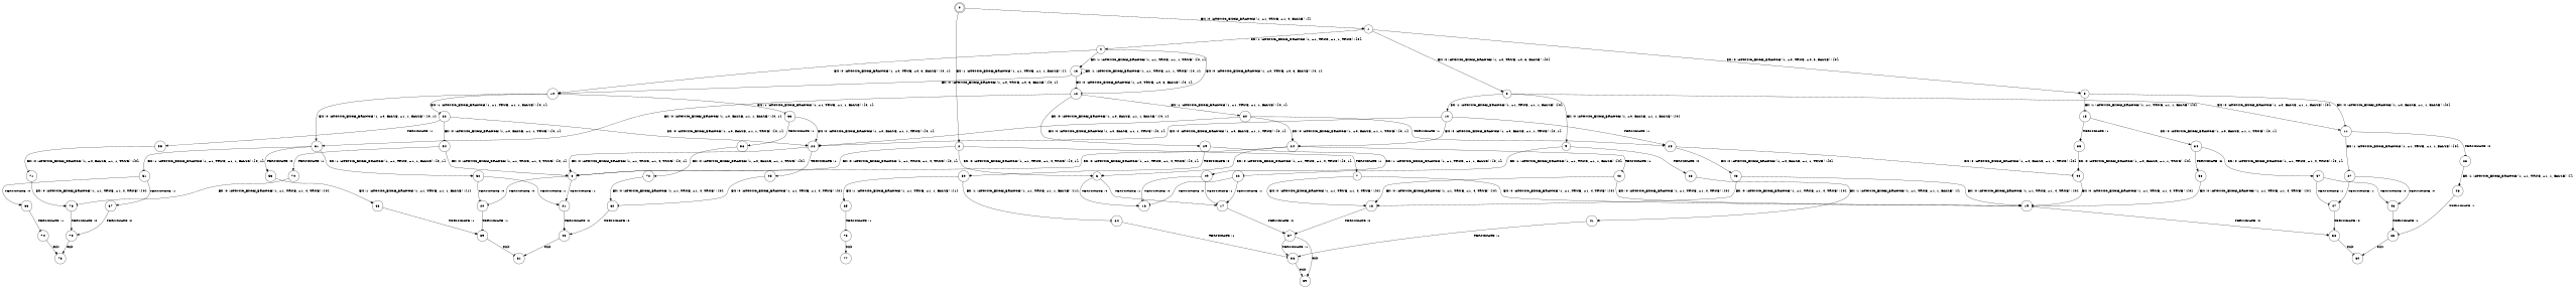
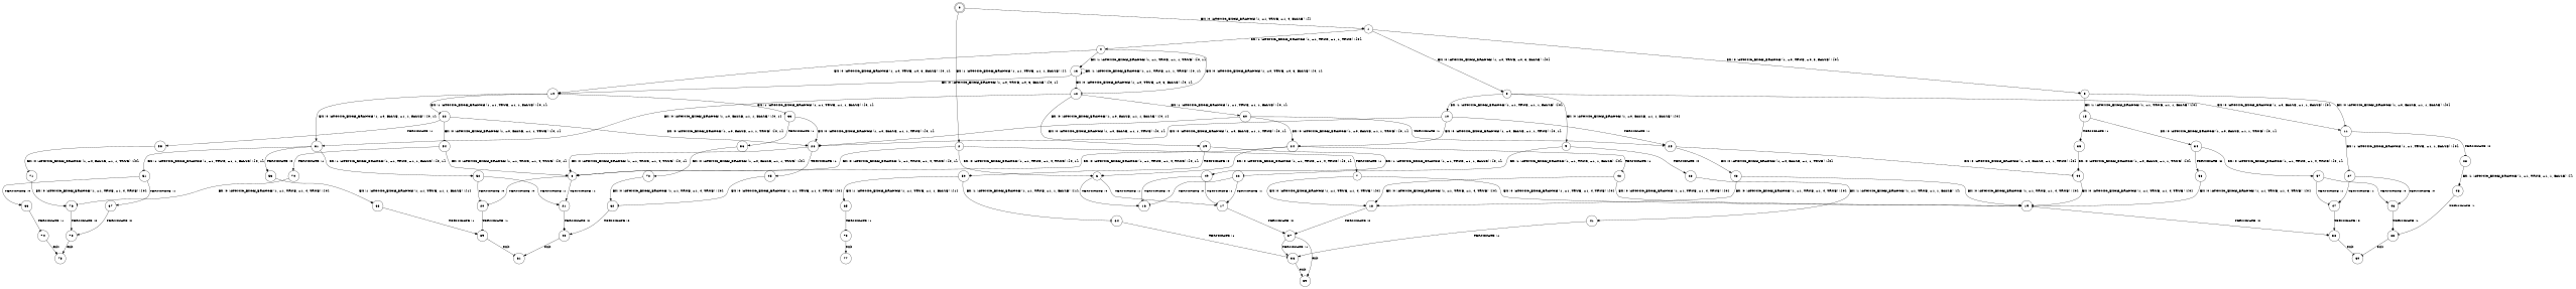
  digraph {
    node [shape=circle]
    edge [arrowhead=diamond]
    0 [peripheries=2]
    1
    2
    3
    4
    5
    6
    7
    8
    9
    10
    11
    12
    13
    14
    15
    16
    17
    18
    19
    20
    21
    22
    23
    24
    25
    26
    27
    28
    29
    30
    31
    32
    33
    34
    35
    37
    38
    39
    40
    41
    42
    43
    44
    45
    46
    47
    48
    49
    50
    51
    52
    53
    54
    55
    56
    57
    58
    36
    59
    60
    61
    62
    63
    64
    65
    66
    67
    68
    70
    71
    72
    73
    74
    75
    76
    77
    78
    0 -> 1 [label="EX !0 !ATOMIC_EXCH_BRANCH (1, +1, TRUE, +1, 4, FALSE) !{}"]
    0 -> 2 [label="EX !1 !ATOMIC_EXCH_BRANCH (1, +1, TRUE, +1, 1, FALSE) !{}"]
    1 -> 3 [label="EX !0 !ATOMIC_EXCH_BRANCH (1, +0, TRUE, +0, 3, FALSE) !{0}"]
    1 -> 4 [arrowhead=normal label="EX !1 !ATOMIC_EXCH_BRANCH (1, +1, TRUE, +1, 1, TRUE) !{0}"]
    1 -> 5 [label="EX !0 !ATOMIC_EXCH_BRANCH (1, +0, TRUE, +0, 3, FALSE) !{0}"]
    2 -> 6 [label="EX !0 !ATOMIC_EXCH_BRANCH (1, +1, TRUE, +1, 4, TRUE) !{0, 1}"]
    2 -> 7 [arrowhead=normal label="TERMINATE !1"]
    2 -> 8 [label="EX !0 !ATOMIC_EXCH_BRANCH (1, +1, TRUE, +1, 4, TRUE) !{0, 1}"]
    3 -> 9 [arrowhead=normal label="EX !0 !ATOMIC_EXCH_BRANCH (1, +0, FALSE, +1, 1, FALSE) !{0}"]
    3 -> 10 [arrowhead=normal label="EX !1 !ATOMIC_EXCH_BRANCH (1, +1, TRUE, +1, 1, FALSE) !{0}"]
    3 -> 11 [arrowhead=normal label="EX !0 !ATOMIC_EXCH_BRANCH (1, +0, FALSE, +1, 1, FALSE) !{0}"]
    4 -> 12 [arrowhead=tee label="EX !0 !ATOMIC_EXCH_BRANCH (1, +0, TRUE, +0, 3, FALSE) !{0, 1}"]
    4 -> 13 [label="EX !1 !ATOMIC_EXCH_BRANCH (1, +1, TRUE, +1, 1, TRUE) !{0, 1}"]
    4 -> 14 [arrowhead=normal label="EX !0 !ATOMIC_EXCH_BRANCH (1, +0, TRUE, +0, 3, FALSE) !{0, 1}"]
    5 -> 11 [arrowhead=tee label="EX !0 !ATOMIC_EXCH_BRANCH (1, +0, FALSE, +1, 1, FALSE) !{0}"]
    5 -> 15 [arrowhead=tee label="EX !1 !ATOMIC_EXCH_BRANCH (1, +1, TRUE, +1, 1, FALSE) !{0}"]
    6 -> 16 [label="TERMINATE !0"]
    6 -> 17 [arrowhead=normal label="TERMINATE !1"]
    7 -> 18 [label="EX !0 !ATOMIC_EXCH_BRANCH (1, +1, TRUE, +1, 4, TRUE) !{0}"]
    7 -> 19 [arrowhead=normal label="EX !0 !ATOMIC_EXCH_BRANCH (1, +1, TRUE, +1, 4, TRUE) !{0}"]
    8 -> 20 [arrowhead=tee label="TERMINATE !0"]
    8 -> 21 [arrowhead=normal label="TERMINATE !1"]
    9 -> 22 [arrowhead=tee label="EX !1 !ATOMIC_EXCH_BRANCH (1, +1, TRUE, +1, 1, FALSE) !{0}"]
    9 -> 23 [arrowhead=normal label="TERMINATE !0"]
    10 -> 24 [label="EX !0 !ATOMIC_EXCH_BRANCH (1, +0, FALSE, +1, 1, TRUE) !{0, 1}"]
    10 -> 25 [arrowhead=normal label="TERMINATE !1"]
    10 -> 26 [arrowhead=tee label="EX !0 !ATOMIC_EXCH_BRANCH (1, +0, FALSE, +1, 1, TRUE) !{0, 1}"]
    11 -> 27 [arrowhead=tee label="EX !1 !ATOMIC_EXCH_BRANCH (1, +1, TRUE, +1, 1, FALSE) !{0}"]
    11 -> 28 [arrowhead=tee label="TERMINATE !0"]
    12 -> 29 [label="EX !0 !ATOMIC_EXCH_BRANCH (1, +0, FALSE, +1, 1, FALSE) !{0, 1}"]
    12 -> 30 [arrowhead=normal label="EX !1 !ATOMIC_EXCH_BRANCH (1, +1, TRUE, +1, 1, FALSE) !{0, 1}"]
    12 -> 31 [arrowhead=normal label="EX !0 !ATOMIC_EXCH_BRANCH (1, +0, FALSE, +1, 1, FALSE) !{0, 1}"]
    13 -> 12 [arrowhead=tee label="EX !0 !ATOMIC_EXCH_BRANCH (1, +0, TRUE, +0, 3, FALSE) !{0, 1}"]
    13 -> 13 [arrowhead=tee label="EX !1 !ATOMIC_EXCH_BRANCH (1, +1, TRUE, +1, 1, TRUE) !{0, 1}"]
    13 -> 14 [label="EX !0 !ATOMIC_EXCH_BRANCH (1, +0, TRUE, +0, 3, FALSE) !{0, 1}"]
    14 -> 31 [arrowhead=normal label="EX !0 !ATOMIC_EXCH_BRANCH (1, +0, FALSE, +1, 1, FALSE) !{0, 1}"]
    14 -> 32 [arrowhead=tee label="EX !1 !ATOMIC_EXCH_BRANCH (1, +1, TRUE, +1, 1, FALSE) !{0, 1}"]
    14 -> 33 [arrowhead=tee label="EX !1 !ATOMIC_EXCH_BRANCH (1, +1, TRUE, +1, 1, FALSE) !{0, 1}"]
    15 -> 34 [arrowhead=normal label="EX !0 !ATOMIC_EXCH_BRANCH (1, +0, FALSE, +1, 1, TRUE) !{0, 1}"]
    15 -> 35 [label="TERMINATE !1"]
    17 -> 37 [label="TERMINATE !0"]
    18 -> 37 [label="TERMINATE !0"]
    19 -> 38 [label="TERMINATE !0"]
    20 -> 39 [arrowhead=tee label="TERMINATE !1"]
    21 -> 40 [label="TERMINATE !0"]
    22 -> 16 [arrowhead=tee label="TERMINATE !0"]
    22 -> 17 [label="TERMINATE !1"]
    23 -> 41 [label="EX !1 !ATOMIC_EXCH_BRANCH (1, +1, TRUE, +1, 1, FALSE) !{}"]
    24 -> 6 [label="EX !0 !ATOMIC_EXCH_BRANCH (1, +1, TRUE, +1, 4, TRUE) !{0, 1}"]
    24 -> 8 [label="EX !0 !ATOMIC_EXCH_BRANCH (1, +1, TRUE, +1, 4, TRUE) !{0, 1}"]
    24 -> 42 [arrowhead=tee label="TERMINATE !1"]
    25 -> 43 [arrowhead=normal label="EX !0 !ATOMIC_EXCH_BRANCH (1, +0, FALSE, +1, 1, TRUE) !{0}"]
    25 -> 44 [arrowhead=tee label="EX !0 !ATOMIC_EXCH_BRANCH (1, +0, FALSE, +1, 1, TRUE) !{0}"]
    26 -> 8 [label="EX !0 !ATOMIC_EXCH_BRANCH (1, +1, TRUE, +1, 4, TRUE) !{0, 1}"]
    26 -> 45 [arrowhead=normal label="TERMINATE !1"]
    27 -> 46 [arrowhead=normal label="TERMINATE !0"]
    27 -> 47 [label="TERMINATE !1"]
    28 -> 48 [label="EX !1 !ATOMIC_EXCH_BRANCH (1, +1, TRUE, +1, 1, FALSE) !{}"]
    29 -> 49 [label="EX !1 !ATOMIC_EXCH_BRANCH (1, +1, TRUE, +1, 1, FALSE) !{0, 1}"]
    29 -> 50 [label="TERMINATE !0"]
    30 -> 24 [label="EX !0 !ATOMIC_EXCH_BRANCH (1, +0, FALSE, +1, 1, TRUE) !{0, 1}"]
    30 -> 25 [arrowhead=normal label="TERMINATE !1"]
    30 -> 26 [label="EX !0 !ATOMIC_EXCH_BRANCH (1, +0, FALSE, +1, 1, TRUE) !{0, 1}"]
    31 -> 51 [arrowhead=tee label="EX !1 !ATOMIC_EXCH_BRANCH (1, +1, TRUE, +1, 1, FALSE) !{0, 1}"]
    31 -> 52 [label="EX !1 !ATOMIC_EXCH_BRANCH (1, +1, TRUE, +1, 1, FALSE) !{0, 1}"]
    31 -> 53 [label="TERMINATE !0"]
    32 -> 26 [label="EX !0 !ATOMIC_EXCH_BRANCH (1, +0, FALSE, +1, 1, TRUE) !{0, 1}"]
    32 -> 54 [arrowhead=tee label="EX !0 !ATOMIC_EXCH_BRANCH (1, +0, FALSE, +1, 1, TRUE) !{0, 1}"]
    32 -> 55 [arrowhead=normal label="TERMINATE !1"]
    33 -> 26 [arrowhead=normal label="EX !0 !ATOMIC_EXCH_BRANCH (1, +0, FALSE, +1, 1, TRUE) !{0, 1}"]
    33 -> 56 [arrowhead=normal label="TERMINATE !1"]
    34 -> 57 [label="EX !0 !ATOMIC_EXCH_BRANCH (1, +1, TRUE, +1, 4, TRUE) !{0, 1}"]
    34 -> 58 [arrowhead=normal label="TERMINATE !8"]
    35 -> 44 [label="EX !0 !ATOMIC_EXCH_BRANCH (1, +0, FALSE, +1, 1, TRUE) !{0}"]
    37 -> 36 [arrowhead=normal label="TERMINATE !1"]
    37 -> 59 [label=exit]
    38 -> 60 [arrowhead=tee label=exit]
    39 -> 61 [arrowhead=tee label=exit]
    40 -> 61 [arrowhead=normal label=exit]
    41 -> 36 [arrowhead=normal label="TERMINATE !1"]
    42 -> 18 [label="EX !0 !ATOMIC_EXCH_BRANCH (1, +1, TRUE, +1, 4, TRUE) !{0}"]
    42 -> 19 [label="EX !0 !ATOMIC_EXCH_BRANCH (1, +1, TRUE, +1, 4, TRUE) !{0}"]
    43 -> 18 [label="EX !0 !ATOMIC_EXCH_BRANCH (1, +1, TRUE, +1, 4, TRUE) !{0}"]
    43 -> 19 [arrowhead=normal label="EX !0 !ATOMIC_EXCH_BRANCH (1, +1, TRUE, +1, 4, TRUE) !{0}"]
    44 -> 19 [arrowhead=tee label="EX !0 !ATOMIC_EXCH_BRANCH (1, +1, TRUE, +1, 4, TRUE) !{0}"]
    45 -> 62 [arrowhead=tee label="EX !0 !ATOMIC_EXCH_BRANCH (1, +1, TRUE, +1, 4, TRUE) !{0}"]
    46 -> 63 [label="TERMINATE !1"]
    47 -> 38 [arrowhead=normal label="TERMINATE !0"]
    48 -> 63 [arrowhead=tee label="TERMINATE !1"]
    49 -> 16 [arrowhead=tee label="TERMINATE !0"]
    49 -> 17 [arrowhead=tee label="TERMINATE !1"]
    50 -> 64 [arrowhead=tee label="EX !1 !ATOMIC_EXCH_BRANCH (1, +1, TRUE, +1, 1, FALSE) !{1}"]
    50 -> 65 [label="EX !1 !ATOMIC_EXCH_BRANCH (1, +1, TRUE, +1, 1, FALSE) !{1}"]
    51 -> 66 [label="TERMINATE !0"]
    51 -> 67 [arrowhead=normal label="TERMINATE !1"]
    52 -> 20 [arrowhead=tee label="TERMINATE !0"]
    52 -> 21 [label="TERMINATE !1"]
    53 -> 68 [label="EX !1 !ATOMIC_EXCH_BRANCH (1, +1, TRUE, +1, 1, FALSE) !{1}"]
    54 -> 8 [label="EX !0 !ATOMIC_EXCH_BRANCH (1, +1, TRUE, +1, 4, TRUE) !{0, 1}"]
    54 -> 70 [arrowhead=normal label="TERMINATE !1"]
    55 -> 71 [arrowhead=tee label="EX !0 !ATOMIC_EXCH_BRANCH (1, +0, FALSE, +1, 1, TRUE) !{0}"]
    56 -> 72 [arrowhead=normal label="EX !0 !ATOMIC_EXCH_BRANCH (1, +0, FALSE, +1, 1, TRUE) !{0}"]
    57 -> 46 [arrowhead=normal label="TERMINATE !0"]
    57 -> 47 [arrowhead=tee label="TERMINATE !1"]
    58 -> 19 [arrowhead=tee label="EX !0 !ATOMIC_EXCH_BRANCH (1, +1, TRUE, +1, 4, TRUE) !{0}"]
    36 -> 59 [arrowhead=normal label=exit]
    62 -> 40 [arrowhead=normal label="TERMINATE !0"]
-   63 -> 60 [arrowhead=normal label=exit]
+   63 -> 60 [arrowhead=tee label=exit]
    64 -> 36 [arrowhead=tee label="TERMINATE !1"]
    65 -> 73 [arrowhead=tee label="TERMINATE !1"]
    66 -> 74 [arrowhead=tee label="TERMINATE !1"]
    67 -> 75 [arrowhead=normal label="TERMINATE !0"]
    68 -> 39 [label="TERMINATE !1"]
    70 -> 76 [arrowhead=tee label="EX !0 !ATOMIC_EXCH_BRANCH (1, +1, TRUE, +1, 4, TRUE) !{0}"]
    71 -> 76 [label="EX !0 !ATOMIC_EXCH_BRANCH (1, +1, TRUE, +1, 4, TRUE) !{0}"]
    72 -> 62 [arrowhead=normal label="EX !0 !ATOMIC_EXCH_BRANCH (1, +1, TRUE, +1, 4, TRUE) !{0}"]
    73 -> 77 [arrowhead=normal label=exit]
    74 -> 78 [label=exit]
    75 -> 78 [arrowhead=normal label=exit]
    76 -> 75 [arrowhead=normal label="TERMINATE !0"]
  }
